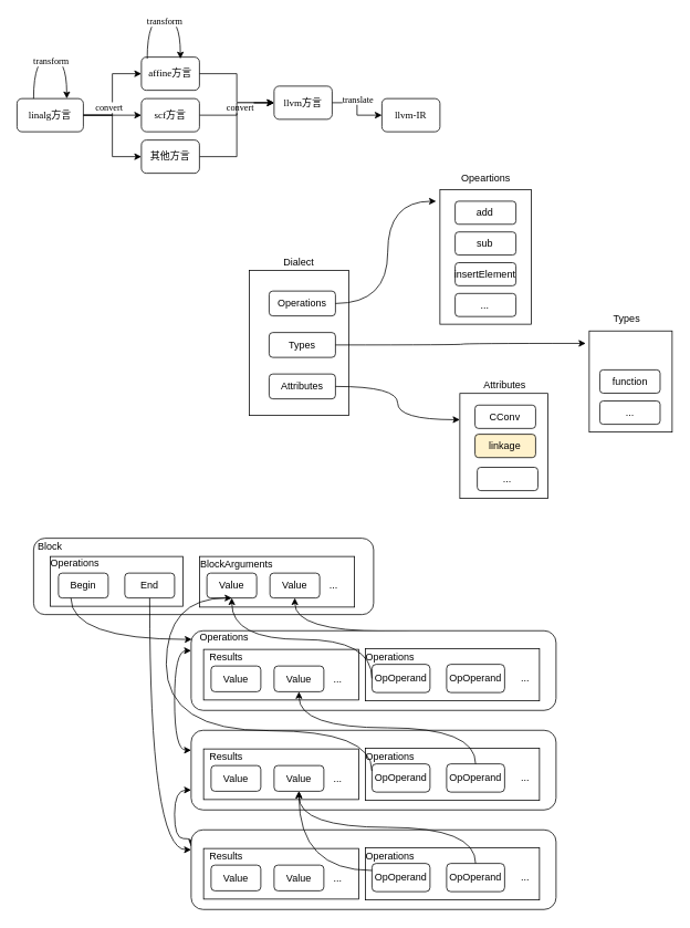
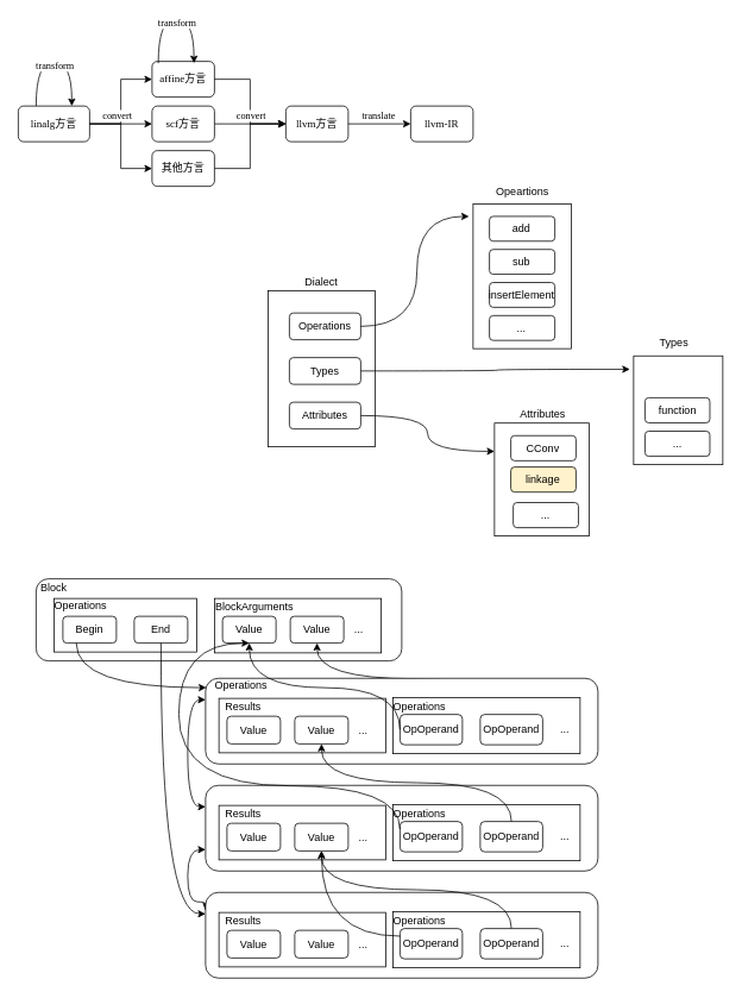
  <mxCell id="0" />
  <mxCell id="1" parent="0" />
  <mxCell id="2" value="" style="group" parent="1" vertex="1" connectable="0"><mxGeometry x="20" y="20" width="510" height="188" as="geometry" /></mxCell>
  <mxCell id="3" value="linalg方言" style="rounded=1;whiteSpace=wrap;html=1;fontFamily=Times New Roman;" parent="2" vertex="1"><mxGeometry y="98" width="80" height="40" as="geometry" /></mxCell>
  <mxCell id="4" value="affine方言" style="rounded=1;whiteSpace=wrap;html=1;fontFamily=Times New Roman;" parent="2" vertex="1"><mxGeometry x="150" y="48" width="70" height="40" as="geometry" /></mxCell>
  <mxCell id="5" style="edgeStyle=orthogonalEdgeStyle;rounded=0;orthogonalLoop=1;jettySize=auto;html=1;entryX=0;entryY=0.5;entryDx=0;entryDy=0;fontFamily=Times New Roman;" parent="2" source="3" target="4" edge="1"><mxGeometry relative="1" as="geometry" /></mxCell>
- <mxCell id="6" value="llvm方言" style="rounded=1;whiteSpace=wrap;html=1;fontFamily=Times New Roman;" parent="2" vertex="1"><mxGeometry x="310" y="83" width="70" height="40" as="geometry" /></mxCell>
+ <mxCell id="6" value="llvm方言" style="rounded=1;whiteSpace=wrap;html=1;fontFamily=Times New Roman;" parent="2" vertex="1"><mxGeometry x="300" y="98" width="70" height="40" as="geometry" /></mxCell>
  <mxCell id="7" style="edgeStyle=orthogonalEdgeStyle;rounded=0;orthogonalLoop=1;jettySize=auto;html=1;entryX=0;entryY=0.5;entryDx=0;entryDy=0;fontFamily=Times New Roman;" parent="2" source="4" target="6" edge="1"><mxGeometry relative="1" as="geometry" /></mxCell>
  <mxCell id="8" value="llvm-IR" style="rounded=1;whiteSpace=wrap;html=1;fontFamily=Times New Roman;" parent="2" vertex="1"><mxGeometry x="440" y="98" width="70" height="40" as="geometry" /></mxCell>
  <mxCell id="9" style="edgeStyle=orthogonalEdgeStyle;rounded=0;orthogonalLoop=1;jettySize=auto;html=1;fontFamily=Times New Roman;" parent="2" source="6" target="8" edge="1"><mxGeometry relative="1" as="geometry" /></mxCell>
  <mxCell id="10" value="translate" style="edgeLabel;html=1;align=center;verticalAlign=middle;resizable=0;points=[];fontFamily=Times New Roman;" parent="9" vertex="1" connectable="0"><mxGeometry x="-0.067" relative="1" as="geometry"><mxPoint y="-10" as="offset" /></mxGeometry></mxCell>
  <mxCell id="11" style="edgeStyle=orthogonalEdgeStyle;rounded=0;orthogonalLoop=1;jettySize=auto;html=1;entryX=0;entryY=0.5;entryDx=0;entryDy=0;fontFamily=Times New Roman;" parent="2" source="13" target="6" edge="1"><mxGeometry relative="1" as="geometry" /></mxCell>
  <mxCell id="12" value="convert" style="edgeLabel;html=1;align=center;verticalAlign=middle;resizable=0;points=[];fontFamily=Times New Roman;" parent="11" vertex="1" connectable="0"><mxGeometry x="-0.35" y="1" relative="1" as="geometry"><mxPoint x="14" y="-9" as="offset" /></mxGeometry></mxCell>
  <mxCell id="13" value="scf方言" style="rounded=1;whiteSpace=wrap;html=1;fontFamily=Times New Roman;" parent="2" vertex="1"><mxGeometry x="150" y="98" width="70" height="40" as="geometry" /></mxCell>
  <mxCell id="14" style="edgeStyle=orthogonalEdgeStyle;rounded=0;orthogonalLoop=1;jettySize=auto;html=1;entryX=0;entryY=0.5;entryDx=0;entryDy=0;fontFamily=Times New Roman;" parent="2" source="3" target="13" edge="1"><mxGeometry relative="1" as="geometry" /></mxCell>
  <mxCell id="15" value="convert" style="edgeLabel;html=1;align=center;verticalAlign=middle;resizable=0;points=[];fontFamily=Times New Roman;" parent="14" vertex="1" connectable="0"><mxGeometry x="0.486" y="-1" relative="1" as="geometry"><mxPoint x="-22" y="-11" as="offset" /></mxGeometry></mxCell>
  <mxCell id="16" style="edgeStyle=orthogonalEdgeStyle;rounded=0;orthogonalLoop=1;jettySize=auto;html=1;entryX=0;entryY=0.5;entryDx=0;entryDy=0;fontFamily=Times New Roman;" parent="2" source="17" target="6" edge="1"><mxGeometry relative="1" as="geometry" /></mxCell>
  <mxCell id="17" value="其他方言" style="rounded=1;whiteSpace=wrap;html=1;fontFamily=Times New Roman;" parent="2" vertex="1"><mxGeometry x="150" y="148" width="70" height="40" as="geometry" /></mxCell>
  <mxCell id="18" style="edgeStyle=orthogonalEdgeStyle;rounded=0;orthogonalLoop=1;jettySize=auto;html=1;entryX=0;entryY=0.5;entryDx=0;entryDy=0;fontFamily=Times New Roman;" parent="2" source="3" target="17" edge="1"><mxGeometry relative="1" as="geometry" /></mxCell>
  <mxCell id="19" style="edgeStyle=orthogonalEdgeStyle;curved=1;rounded=0;orthogonalLoop=1;jettySize=auto;html=1;exitX=0.25;exitY=0;exitDx=0;exitDy=0;entryX=0.75;entryY=0;entryDx=0;entryDy=0;fontFamily=Times New Roman;" parent="2" source="3" target="3" edge="1"><mxGeometry relative="1" as="geometry"><Array as="points"><mxPoint x="20" y="48" /><mxPoint x="60" y="48" /></Array></mxGeometry></mxCell>
  <mxCell id="20" value="transform" style="edgeLabel;html=1;align=center;verticalAlign=middle;resizable=0;points=[];fontFamily=Times New Roman;" parent="19" vertex="1" connectable="0"><mxGeometry y="-4" relative="1" as="geometry"><mxPoint as="offset" /></mxGeometry></mxCell>
  <mxCell id="21" style="edgeStyle=orthogonalEdgeStyle;curved=1;rounded=0;orthogonalLoop=1;jettySize=auto;html=1;exitX=0.25;exitY=0;exitDx=0;exitDy=0;entryX=0.75;entryY=0;entryDx=0;entryDy=0;fontFamily=Times New Roman;" parent="2" edge="1"><mxGeometry relative="1" as="geometry"><mxPoint x="157" y="50" as="sourcePoint" /><mxPoint x="197" y="50" as="targetPoint" /><Array as="points"><mxPoint x="157" /><mxPoint x="197" /></Array></mxGeometry></mxCell>
  <mxCell id="22" value="transform" style="edgeLabel;html=1;align=center;verticalAlign=middle;resizable=0;points=[];fontFamily=Times New Roman;" parent="21" vertex="1" connectable="0"><mxGeometry y="-4" relative="1" as="geometry"><mxPoint as="offset" /></mxGeometry></mxCell>
  <mxCell id="23" value="" style="group" parent="1" vertex="1" connectable="0"><mxGeometry x="300" y="200" width="510" height="400" as="geometry" /></mxCell>
  <mxCell id="24" value="" style="group" parent="23" vertex="1" connectable="0"><mxGeometry y="100" width="120" height="200" as="geometry" /></mxCell>
  <mxCell id="25" value="" style="rounded=0;whiteSpace=wrap;html=1;" parent="24" vertex="1"><mxGeometry y="25" width="120" height="175" as="geometry" /></mxCell>
  <mxCell id="26" value="Operations" style="rounded=1;whiteSpace=wrap;html=1;" parent="24" vertex="1"><mxGeometry x="24" y="50" width="80" height="30" as="geometry" /></mxCell>
  <mxCell id="27" value="Types" style="rounded=1;whiteSpace=wrap;html=1;" parent="24" vertex="1"><mxGeometry x="24" y="100" width="80" height="30" as="geometry" /></mxCell>
  <mxCell id="28" value="Attributes" style="rounded=1;whiteSpace=wrap;html=1;" parent="24" vertex="1"><mxGeometry x="24" y="150" width="80" height="30" as="geometry" /></mxCell>
  <mxCell id="29" value="Dialect" style="text;html=1;strokeColor=none;fillColor=none;align=center;verticalAlign=middle;whiteSpace=wrap;rounded=0;" parent="24" vertex="1"><mxGeometry x="30" width="60" height="30" as="geometry" /></mxCell>
  <mxCell id="30" style="edgeStyle=orthogonalEdgeStyle;curved=1;rounded=0;orthogonalLoop=1;jettySize=auto;html=1;entryX=-0.042;entryY=0.086;entryDx=0;entryDy=0;entryPerimeter=0;" parent="23" source="26" target="46" edge="1"><mxGeometry relative="1" as="geometry" /></mxCell>
  <mxCell id="31" style="edgeStyle=orthogonalEdgeStyle;curved=1;rounded=0;orthogonalLoop=1;jettySize=auto;html=1;entryX=-0.042;entryY=0.123;entryDx=0;entryDy=0;entryPerimeter=0;" parent="23" source="27" target="34" edge="1"><mxGeometry relative="1" as="geometry" /></mxCell>
  <mxCell id="32" style="edgeStyle=orthogonalEdgeStyle;curved=1;rounded=0;orthogonalLoop=1;jettySize=auto;html=1;exitX=1;exitY=0.5;exitDx=0;exitDy=0;entryX=0;entryY=0.25;entryDx=0;entryDy=0;" parent="23" source="28" target="39" edge="1"><mxGeometry relative="1" as="geometry" /></mxCell>
  <mxCell id="33" value="" style="group" parent="23" vertex="1" connectable="0"><mxGeometry x="410" y="170" width="100" height="150" as="geometry" /></mxCell>
  <mxCell id="34" value="" style="rounded=0;whiteSpace=wrap;html=1;" parent="33" vertex="1"><mxGeometry y="28.125" width="100" height="121.875" as="geometry" /></mxCell>
  <mxCell id="35" value="function" style="rounded=1;whiteSpace=wrap;html=1;" parent="33" vertex="1"><mxGeometry x="12.727" y="75" width="72.727" height="28.125" as="geometry" /></mxCell>
  <mxCell id="36" value="..." style="rounded=1;whiteSpace=wrap;html=1;" parent="33" vertex="1"><mxGeometry x="12.727" y="112.5" width="72.727" height="28.125" as="geometry" /></mxCell>
  <mxCell id="37" value="Types" style="text;html=1;strokeColor=none;fillColor=none;align=center;verticalAlign=middle;whiteSpace=wrap;rounded=0;" parent="33" vertex="1"><mxGeometry x="18.182" width="54.545" height="28.125" as="geometry" /></mxCell>
  <mxCell id="38" value="" style="group" parent="23" vertex="1" connectable="0"><mxGeometry x="254" y="250" width="106" height="150" as="geometry" /></mxCell>
  <mxCell id="39" value="" style="rounded=0;whiteSpace=wrap;html=1;" parent="38" vertex="1"><mxGeometry y="23.438" width="106" height="126.562" as="geometry" /></mxCell>
  <mxCell id="40" value="CConv" style="rounded=1;whiteSpace=wrap;html=1;" parent="38" vertex="1"><mxGeometry x="18.276" y="37.5" width="73.103" height="28.125" as="geometry" /></mxCell>
  <mxCell id="41" value="linkage" style="rounded=1;whiteSpace=wrap;html=1;fillColor=#fff2cc;" parent="38" vertex="1"><mxGeometry x="18.276" y="72.656" width="73.103" height="28.125" as="geometry" /></mxCell>
  <mxCell id="42" value="..." style="rounded=1;whiteSpace=wrap;html=1;" parent="38" vertex="1"><mxGeometry x="21.017" y="112.5" width="73.103" height="28.125" as="geometry" /></mxCell>
  <mxCell id="43" value="Attributes" style="text;html=1;strokeColor=none;fillColor=none;align=center;verticalAlign=middle;whiteSpace=wrap;rounded=0;" parent="38" vertex="1"><mxGeometry x="27.414" width="54.828" height="28.125" as="geometry" /></mxCell>
  <mxCell id="44" value="" style="group" parent="23" vertex="1" connectable="0"><mxGeometry x="230" width="110" height="190" as="geometry" /></mxCell>
  <mxCell id="45" value="" style="group" parent="44" vertex="1" connectable="0"><mxGeometry y="27.805" width="110.0" height="162.195" as="geometry" /></mxCell>
  <mxCell id="46" value="" style="rounded=0;whiteSpace=wrap;html=1;" parent="45" vertex="1"><mxGeometry width="110.0" height="162.195" as="geometry" /></mxCell>
  <mxCell id="47" value="add" style="rounded=1;whiteSpace=wrap;html=1;" parent="45" vertex="1"><mxGeometry x="18.333" y="13.902" width="73.333" height="27.805" as="geometry" /></mxCell>
  <mxCell id="48" value="sub" style="rounded=1;whiteSpace=wrap;html=1;" parent="45" vertex="1"><mxGeometry x="18.333" y="50.976" width="73.333" height="27.805" as="geometry" /></mxCell>
  <mxCell id="49" value="insertElement" style="rounded=1;whiteSpace=wrap;html=1;" parent="45" vertex="1"><mxGeometry x="18.333" y="88.049" width="73.333" height="27.805" as="geometry" /></mxCell>
  <mxCell id="50" value="..." style="rounded=1;whiteSpace=wrap;html=1;" parent="45" vertex="1"><mxGeometry x="18.333" y="125.122" width="73.333" height="27.805" as="geometry" /></mxCell>
  <mxCell id="51" value="Opeartions" style="text;html=1;strokeColor=none;fillColor=none;align=center;verticalAlign=middle;whiteSpace=wrap;rounded=0;" parent="44" vertex="1"><mxGeometry x="27.5" width="55.0" height="27.805" as="geometry" /></mxCell>
  <mxCell id="52" value="" style="group" parent="1" vertex="1" connectable="0"><mxGeometry x="230" y="860" width="440" height="115.5" as="geometry" /></mxCell>
  <mxCell id="53" style="edgeStyle=orthogonalEdgeStyle;curved=1;rounded=0;orthogonalLoop=1;jettySize=auto;html=1;exitX=0;exitY=0.75;exitDx=0;exitDy=0;startArrow=classic;startFill=1;" parent="52" source="56" edge="1"><mxGeometry relative="1" as="geometry"><mxPoint y="160" as="targetPoint" /><Array as="points"><mxPoint x="-20" y="92" /><mxPoint x="-20" y="150" /><mxPoint x="1" y="150" /></Array></mxGeometry></mxCell>
  <mxCell id="54" value="Operations" style="text;html=1;strokeColor=none;fillColor=none;align=center;verticalAlign=middle;whiteSpace=wrap;rounded=0;" parent="52" vertex="1"><mxGeometry x="10" width="60" height="56" as="geometry" /></mxCell>
  <mxCell id="55" value="" style="group" parent="52" vertex="1" connectable="0"><mxGeometry y="19.5" width="440" height="96" as="geometry" /></mxCell>
  <mxCell id="56" value="" style="rounded=1;whiteSpace=wrap;html=1;" parent="55" vertex="1"><mxGeometry width="440" height="96" as="geometry" /></mxCell>
  <mxCell id="57" value="" style="group" parent="55" vertex="1" connectable="0"><mxGeometry x="210" y="11.5" width="210" height="73" as="geometry" /></mxCell>
  <mxCell id="58" value="" style="rounded=0;whiteSpace=wrap;html=1;" parent="57" vertex="1"><mxGeometry y="10" width="210" height="63" as="geometry" /></mxCell>
  <mxCell id="59" value="OpOperand" style="rounded=1;whiteSpace=wrap;html=1;" parent="57" vertex="1"><mxGeometry x="8" y="29" width="70" height="34" as="geometry" /></mxCell>
  <mxCell id="60" value="OpOperand" style="rounded=1;whiteSpace=wrap;html=1;" parent="57" vertex="1"><mxGeometry x="98" y="29" width="70" height="34" as="geometry" /></mxCell>
  <mxCell id="61" value="..." style="rounded=1;whiteSpace=wrap;html=1;strokeColor=none;" parent="57" vertex="1"><mxGeometry x="178" y="29" width="30" height="34" as="geometry" /></mxCell>
  <mxCell id="62" value="Operations" style="text;html=1;strokeColor=none;fillColor=none;align=center;verticalAlign=middle;whiteSpace=wrap;rounded=0;" parent="57" vertex="1"><mxGeometry width="60" height="40" as="geometry" /></mxCell>
  <mxCell id="63" value="" style="rounded=0;whiteSpace=wrap;html=1;" parent="55" vertex="1"><mxGeometry x="15" y="22.5" width="187" height="61" as="geometry" /></mxCell>
  <mxCell id="64" value="Value" style="rounded=1;whiteSpace=wrap;html=1;" parent="55" vertex="1"><mxGeometry x="24" y="42.5" width="60" height="31" as="geometry" /></mxCell>
  <mxCell id="65" value="Value" style="rounded=1;whiteSpace=wrap;html=1;" parent="55" vertex="1"><mxGeometry x="100" y="42.5" width="60" height="31" as="geometry" /></mxCell>
  <mxCell id="66" value="Results" style="text;html=1;strokeColor=none;fillColor=none;align=center;verticalAlign=middle;whiteSpace=wrap;rounded=0;" parent="55" vertex="1"><mxGeometry x="15" y="12.5" width="55" height="40" as="geometry" /></mxCell>
  <mxCell id="67" value="..." style="rounded=1;whiteSpace=wrap;html=1;strokeColor=none;" parent="55" vertex="1"><mxGeometry x="162" y="42.5" width="30" height="31" as="geometry" /></mxCell>
  <mxCell id="68" value="" style="group" parent="1" vertex="1" connectable="0"><mxGeometry x="230" y="980" width="440" height="115.5" as="geometry" /></mxCell>
  <mxCell id="69" value="Operations" style="text;html=1;strokeColor=none;fillColor=none;align=center;verticalAlign=middle;whiteSpace=wrap;rounded=0;" parent="68" vertex="1"><mxGeometry x="10" width="60" height="56" as="geometry" /></mxCell>
  <mxCell id="70" value="" style="group" parent="68" vertex="1" connectable="0"><mxGeometry y="19.5" width="440" height="96" as="geometry" /></mxCell>
  <mxCell id="71" value="" style="rounded=1;whiteSpace=wrap;html=1;" parent="70" vertex="1"><mxGeometry width="440" height="96" as="geometry" /></mxCell>
  <mxCell id="72" value="" style="group" parent="70" vertex="1" connectable="0"><mxGeometry x="210" y="11.5" width="210" height="73" as="geometry" /></mxCell>
  <mxCell id="73" value="" style="rounded=0;whiteSpace=wrap;html=1;" parent="72" vertex="1"><mxGeometry y="10" width="210" height="63" as="geometry" /></mxCell>
  <mxCell id="74" value="OpOperand" style="rounded=1;whiteSpace=wrap;html=1;" parent="72" vertex="1"><mxGeometry x="8" y="29" width="70" height="34" as="geometry" /></mxCell>
  <mxCell id="75" value="OpOperand" style="rounded=1;whiteSpace=wrap;html=1;" parent="72" vertex="1"><mxGeometry x="98" y="29" width="70" height="34" as="geometry" /></mxCell>
  <mxCell id="76" value="..." style="rounded=1;whiteSpace=wrap;html=1;strokeColor=none;" parent="72" vertex="1"><mxGeometry x="178" y="29" width="30" height="34" as="geometry" /></mxCell>
  <mxCell id="77" value="Operations" style="text;html=1;strokeColor=none;fillColor=none;align=center;verticalAlign=middle;whiteSpace=wrap;rounded=0;" parent="72" vertex="1"><mxGeometry width="60" height="40" as="geometry" /></mxCell>
  <mxCell id="78" value="" style="rounded=0;whiteSpace=wrap;html=1;" parent="70" vertex="1"><mxGeometry x="15" y="22.5" width="187" height="61" as="geometry" /></mxCell>
  <mxCell id="79" value="Value" style="rounded=1;whiteSpace=wrap;html=1;" parent="70" vertex="1"><mxGeometry x="24" y="42.5" width="60" height="31" as="geometry" /></mxCell>
  <mxCell id="80" value="Value" style="rounded=1;whiteSpace=wrap;html=1;" parent="70" vertex="1"><mxGeometry x="100" y="42.5" width="60" height="31" as="geometry" /></mxCell>
  <mxCell id="81" value="Results" style="text;html=1;strokeColor=none;fillColor=none;align=center;verticalAlign=middle;whiteSpace=wrap;rounded=0;" parent="70" vertex="1"><mxGeometry x="15" y="12.5" width="55" height="40" as="geometry" /></mxCell>
  <mxCell id="82" value="..." style="rounded=1;whiteSpace=wrap;html=1;strokeColor=none;" parent="70" vertex="1"><mxGeometry x="162" y="42.5" width="30" height="31" as="geometry" /></mxCell>
  <mxCell id="83" value="" style="group" parent="1" vertex="1" connectable="0"><mxGeometry x="30" y="640" width="420" height="100" as="geometry" /></mxCell>
  <mxCell id="84" value="" style="rounded=1;whiteSpace=wrap;html=1;" parent="83" vertex="1"><mxGeometry x="10" y="8" width="410" height="92" as="geometry" /></mxCell>
  <mxCell id="85" value="" style="rounded=0;whiteSpace=wrap;html=1;" parent="83" vertex="1"><mxGeometry x="210" y="30" width="187" height="61" as="geometry" /></mxCell>
  <mxCell id="86" value="" style="rounded=0;whiteSpace=wrap;html=1;" parent="83" vertex="1"><mxGeometry x="30" y="30" width="160" height="60" as="geometry" /></mxCell>
  <mxCell id="87" value="Begin" style="rounded=1;whiteSpace=wrap;html=1;" parent="83" vertex="1"><mxGeometry x="40" y="50" width="60" height="30" as="geometry" /></mxCell>
  <mxCell id="88" value="End" style="rounded=1;whiteSpace=wrap;html=1;" parent="83" vertex="1"><mxGeometry x="120" y="50" width="60" height="30" as="geometry" /></mxCell>
  <mxCell id="89" value="Value" style="rounded=1;whiteSpace=wrap;html=1;" parent="83" vertex="1"><mxGeometry x="219" y="50" width="60" height="30" as="geometry" /></mxCell>
  <mxCell id="90" value="Value" style="rounded=1;whiteSpace=wrap;html=1;" parent="83" vertex="1"><mxGeometry x="295" y="50" width="60" height="30" as="geometry" /></mxCell>
  <mxCell id="91" value="Operations" style="text;html=1;strokeColor=none;fillColor=none;align=center;verticalAlign=middle;whiteSpace=wrap;rounded=0;" parent="83" vertex="1"><mxGeometry x="30" y="20" width="60" height="36" as="geometry" /></mxCell>
  <mxCell id="92" value="BlockArguments" style="text;html=1;strokeColor=none;fillColor=none;align=center;verticalAlign=middle;whiteSpace=wrap;rounded=0;" parent="83" vertex="1"><mxGeometry x="210" y="20" width="90" height="40" as="geometry" /></mxCell>
  <mxCell id="93" value="..." style="rounded=1;whiteSpace=wrap;html=1;strokeColor=none;" parent="83" vertex="1"><mxGeometry x="357" y="50" width="30" height="30" as="geometry" /></mxCell>
  <mxCell id="94" value="Block" style="text;html=1;strokeColor=none;fillColor=none;align=center;verticalAlign=middle;whiteSpace=wrap;rounded=0;" parent="83" vertex="1"><mxGeometry width="60" height="36" as="geometry" /></mxCell>
  <mxCell id="95" style="edgeStyle=orthogonalEdgeStyle;rounded=0;orthogonalLoop=1;jettySize=auto;html=1;exitX=0.25;exitY=1;exitDx=0;exitDy=0;entryX=0.002;entryY=0.109;entryDx=0;entryDy=0;entryPerimeter=0;curved=1;" parent="1" source="87" target="101" edge="1"><mxGeometry relative="1" as="geometry" /></mxCell>
  <mxCell id="96" style="edgeStyle=orthogonalEdgeStyle;rounded=0;orthogonalLoop=1;jettySize=auto;html=1;exitX=0.5;exitY=1;exitDx=0;exitDy=0;entryX=0;entryY=0.25;entryDx=0;entryDy=0;curved=1;" parent="1" source="88" target="71" edge="1"><mxGeometry relative="1" as="geometry" /></mxCell>
  <mxCell id="97" style="edgeStyle=orthogonalEdgeStyle;curved=1;rounded=0;orthogonalLoop=1;jettySize=auto;html=1;exitX=0.5;exitY=0;exitDx=0;exitDy=0;entryX=0.5;entryY=1;entryDx=0;entryDy=0;" parent="1" source="105" target="90" edge="1"><mxGeometry relative="1" as="geometry" /></mxCell>
  <mxCell id="98" style="edgeStyle=orthogonalEdgeStyle;curved=1;rounded=0;orthogonalLoop=1;jettySize=auto;html=1;exitX=0.5;exitY=0;exitDx=0;exitDy=0;entryX=0.5;entryY=1;entryDx=0;entryDy=0;" parent="1" source="75" target="65" edge="1"><mxGeometry relative="1" as="geometry" /></mxCell>
  <mxCell id="99" style="edgeStyle=orthogonalEdgeStyle;curved=1;rounded=0;orthogonalLoop=1;jettySize=auto;html=1;exitX=0;exitY=0.25;exitDx=0;exitDy=0;entryX=0.5;entryY=1;entryDx=0;entryDy=0;" parent="1" source="74" target="65" edge="1"><mxGeometry relative="1" as="geometry" /></mxCell>
  <mxCell id="100" value="" style="group" parent="1" vertex="1" connectable="0"><mxGeometry x="230" y="740" width="440" height="115.5" as="geometry" /></mxCell>
  <mxCell id="101" value="" style="rounded=1;whiteSpace=wrap;html=1;" parent="100" vertex="1"><mxGeometry y="19.5" width="440" height="96" as="geometry" /></mxCell>
  <mxCell id="102" value="" style="group" parent="100" vertex="1" connectable="0"><mxGeometry x="210" y="31" width="210" height="73" as="geometry" /></mxCell>
  <mxCell id="103" value="" style="rounded=0;whiteSpace=wrap;html=1;" parent="102" vertex="1"><mxGeometry y="10" width="210" height="63" as="geometry" /></mxCell>
  <mxCell id="104" value="OpOperand" style="rounded=1;whiteSpace=wrap;html=1;" parent="102" vertex="1"><mxGeometry x="8" y="29" width="70" height="34" as="geometry" /></mxCell>
  <mxCell id="105" value="OpOperand" style="rounded=1;whiteSpace=wrap;html=1;" parent="102" vertex="1"><mxGeometry x="98" y="29" width="70" height="34" as="geometry" /></mxCell>
  <mxCell id="106" value="..." style="rounded=1;whiteSpace=wrap;html=1;strokeColor=none;" parent="102" vertex="1"><mxGeometry x="178" y="29" width="30" height="34" as="geometry" /></mxCell>
  <mxCell id="107" value="Operations" style="text;html=1;strokeColor=none;fillColor=none;align=center;verticalAlign=middle;whiteSpace=wrap;rounded=0;" parent="102" vertex="1"><mxGeometry width="60" height="40" as="geometry" /></mxCell>
  <mxCell id="108" value="" style="rounded=0;whiteSpace=wrap;html=1;" parent="100" vertex="1"><mxGeometry x="15" y="42" width="187" height="61" as="geometry" /></mxCell>
  <mxCell id="109" value="Value" style="rounded=1;whiteSpace=wrap;html=1;" parent="100" vertex="1"><mxGeometry x="24" y="62" width="60" height="31" as="geometry" /></mxCell>
  <mxCell id="110" value="Value" style="rounded=1;whiteSpace=wrap;html=1;" parent="100" vertex="1"><mxGeometry x="100" y="62" width="60" height="31" as="geometry" /></mxCell>
  <mxCell id="111" value="Results" style="text;html=1;strokeColor=none;fillColor=none;align=center;verticalAlign=middle;whiteSpace=wrap;rounded=0;" parent="100" vertex="1"><mxGeometry x="15" y="32" width="55" height="40" as="geometry" /></mxCell>
  <mxCell id="112" value="..." style="rounded=1;whiteSpace=wrap;html=1;strokeColor=none;" parent="100" vertex="1"><mxGeometry x="162" y="62" width="30" height="31" as="geometry" /></mxCell>
  <mxCell id="113" value="Operations" style="text;html=1;strokeColor=none;fillColor=none;align=center;verticalAlign=middle;whiteSpace=wrap;rounded=0;" parent="100" vertex="1"><mxGeometry x="10" width="60" height="56" as="geometry" /></mxCell>
  <mxCell id="114" style="edgeStyle=orthogonalEdgeStyle;curved=1;rounded=0;orthogonalLoop=1;jettySize=auto;html=1;exitX=0;exitY=0.25;exitDx=0;exitDy=0;entryX=0;entryY=0.25;entryDx=0;entryDy=0;startArrow=classic;startFill=1;" parent="1" source="101" target="56" edge="1"><mxGeometry relative="1" as="geometry" /></mxCell>
  <mxCell id="115" style="edgeStyle=orthogonalEdgeStyle;curved=1;rounded=0;orthogonalLoop=1;jettySize=auto;html=1;exitX=0.5;exitY=0;exitDx=0;exitDy=0;entryX=0.5;entryY=1;entryDx=0;entryDy=0;" parent="1" source="60" target="110" edge="1"><mxGeometry relative="1" as="geometry" /></mxCell>
  <mxCell id="116" style="edgeStyle=orthogonalEdgeStyle;curved=1;rounded=0;orthogonalLoop=1;jettySize=auto;html=1;exitX=0;exitY=0.5;exitDx=0;exitDy=0;entryX=0.5;entryY=1;entryDx=0;entryDy=0;" parent="1" source="104" target="89" edge="1"><mxGeometry relative="1" as="geometry"><Array as="points"><mxPoint x="448" y="770" /><mxPoint x="279" y="770" /></Array></mxGeometry></mxCell>
  <mxCell id="117" style="edgeStyle=orthogonalEdgeStyle;curved=1;rounded=0;orthogonalLoop=1;jettySize=auto;html=1;exitX=0;exitY=0.25;exitDx=0;exitDy=0;entryX=0.5;entryY=1;entryDx=0;entryDy=0;" parent="1" source="59" target="89" edge="1"><mxGeometry relative="1" as="geometry"><Array as="points"><mxPoint x="448" y="880" /><mxPoint x="200" y="880" /><mxPoint x="200" y="720" /></Array></mxGeometry></mxCell>
